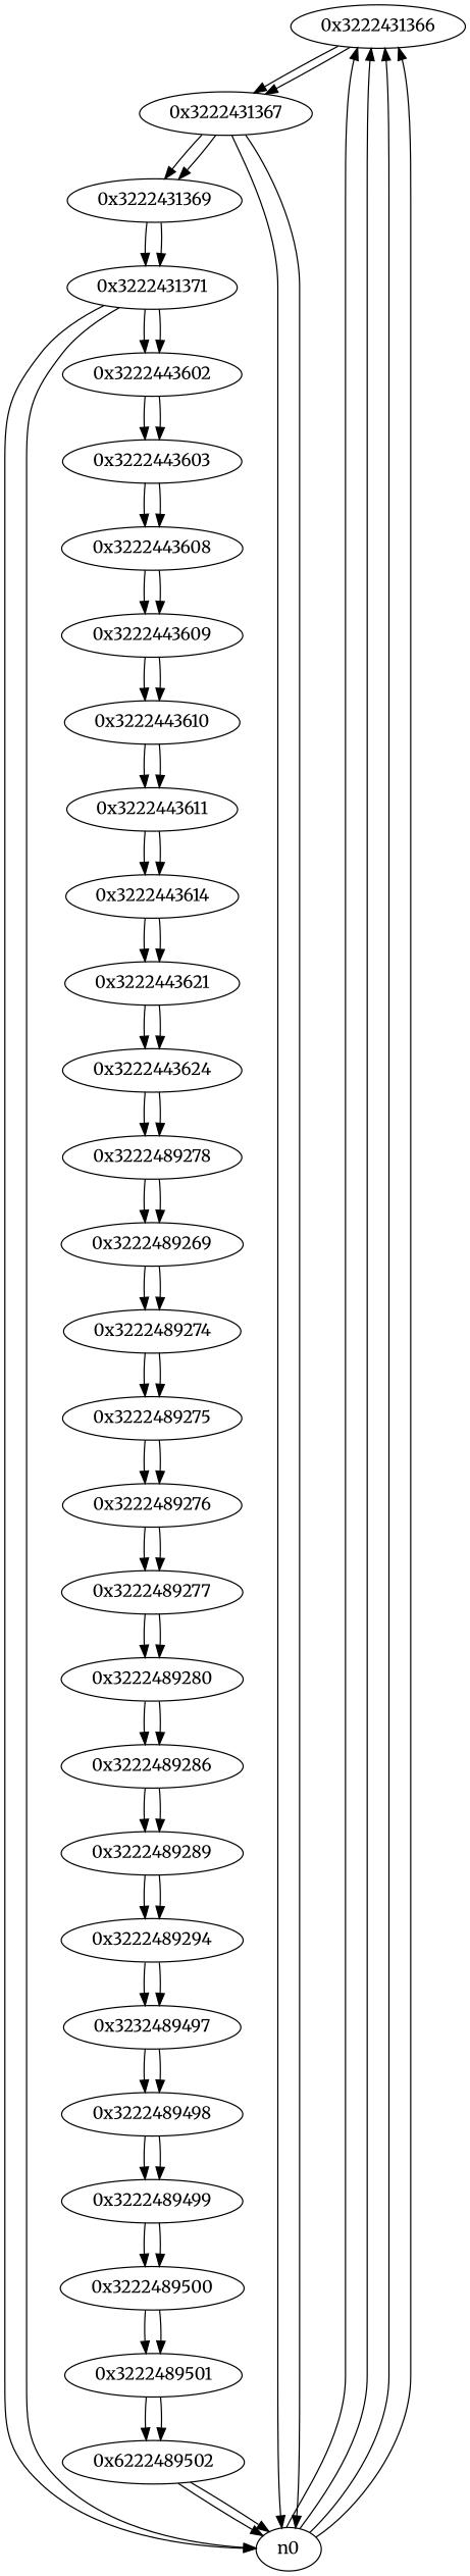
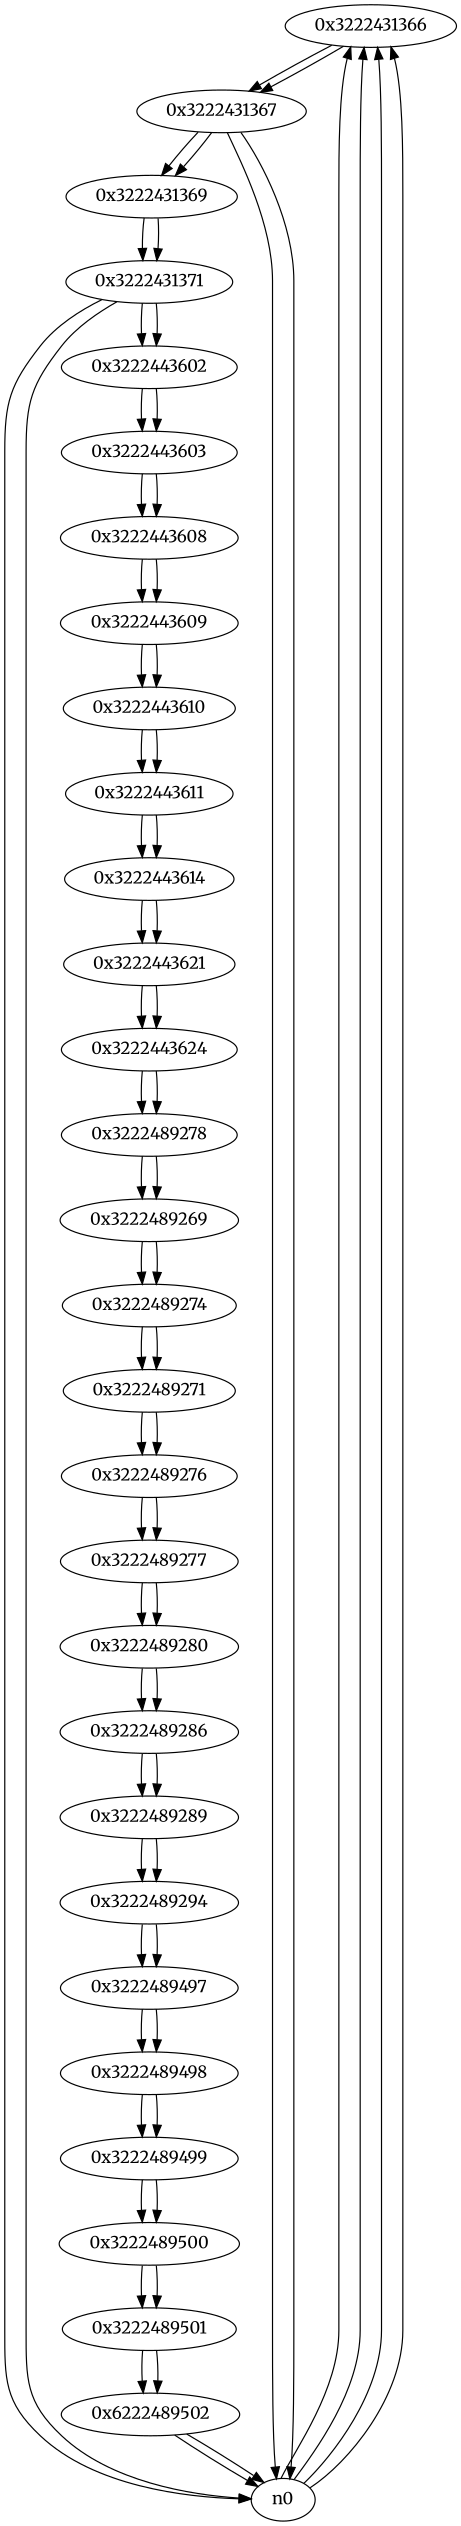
  digraph {
    fontname=Merriweather
    node [fontname=Merriweather]
    edge [fontname=Merriweather]
    n1 [label="0x3222431366"]
    n2 [label="0x3222431367"]
    n3 [label="0x3222431369"]
    n0
    n4 [label="0x3222431371"]
    n5 [label="0x3222443602"]
    n6 [label="0x3222443603"]
    n7 [label="0x3222443608"]
    n8 [label="0x3222443609"]
    n9 [label="0x3222443610"]
    n10 [label="0x3222443611"]
    n11 [label="0x3222443614"]
    n12 [label="0x3222443621"]
    n13 [label="0x3222443624"]
    n14 [label="0x3222489278"]
    n15 [label="0x3222489269"]
    n16 [label="0x3222489274"]
-   n17 [label="0x3222489275"]
+   n17 [label="0x3222489271"]
    n18 [label="0x3222489276"]
    n19 [label="0x3222489277"]
    n20 [label="0x3222489280"]
    n21 [label="0x3222489286"]
    n22 [label="0x3222489289"]
    n23 [label="0x3222489294"]
-   n24 [label="0x3232489497"]
+   n24 [label="0x3222489497"]
    n25 [label="0x3222489498"]
    n26 [label="0x3222489499"]
    n27 [label="0x3222489500"]
    n28 [label="0x3222489501"]
    n29 [label="0x6222489502"]
    n1 -> n2
    n1 -> n2
    n2 -> n3
    n2 -> n3
    n2 -> n0
    n2 -> n0
    n3 -> n4
    n3 -> n4
    n0 -> n1
    n0 -> n1
    n0 -> n1
    n0 -> n1
    n4 -> n0
    n4 -> n0
    n4 -> n5
    n4 -> n5
    n5 -> n6
    n5 -> n6
    n6 -> n7
    n6 -> n7
    n7 -> n8
    n7 -> n8
    n8 -> n9
    n8 -> n9
    n9 -> n10
    n9 -> n10
    n10 -> n11
    n10 -> n11
    n11 -> n12
    n11 -> n12
    n12 -> n13
    n12 -> n13
    n13 -> n14
    n13 -> n14
    n14 -> n15
    n14 -> n15
    n15 -> n16
    n15 -> n16
    n16 -> n17
    n16 -> n17
    n17 -> n18
    n17 -> n18
    n18 -> n19
    n18 -> n19
    n19 -> n20
    n19 -> n20
    n20 -> n21
    n20 -> n21
    n21 -> n22
    n21 -> n22
    n22 -> n23
    n22 -> n23
    n23 -> n24
    n23 -> n24
    n24 -> n25
    n24 -> n25
    n25 -> n26
    n25 -> n26
    n26 -> n27
    n26 -> n27
    n27 -> n28
    n27 -> n28
    n28 -> n29
    n28 -> n29
    n29 -> n0
    n29 -> n0
  }
